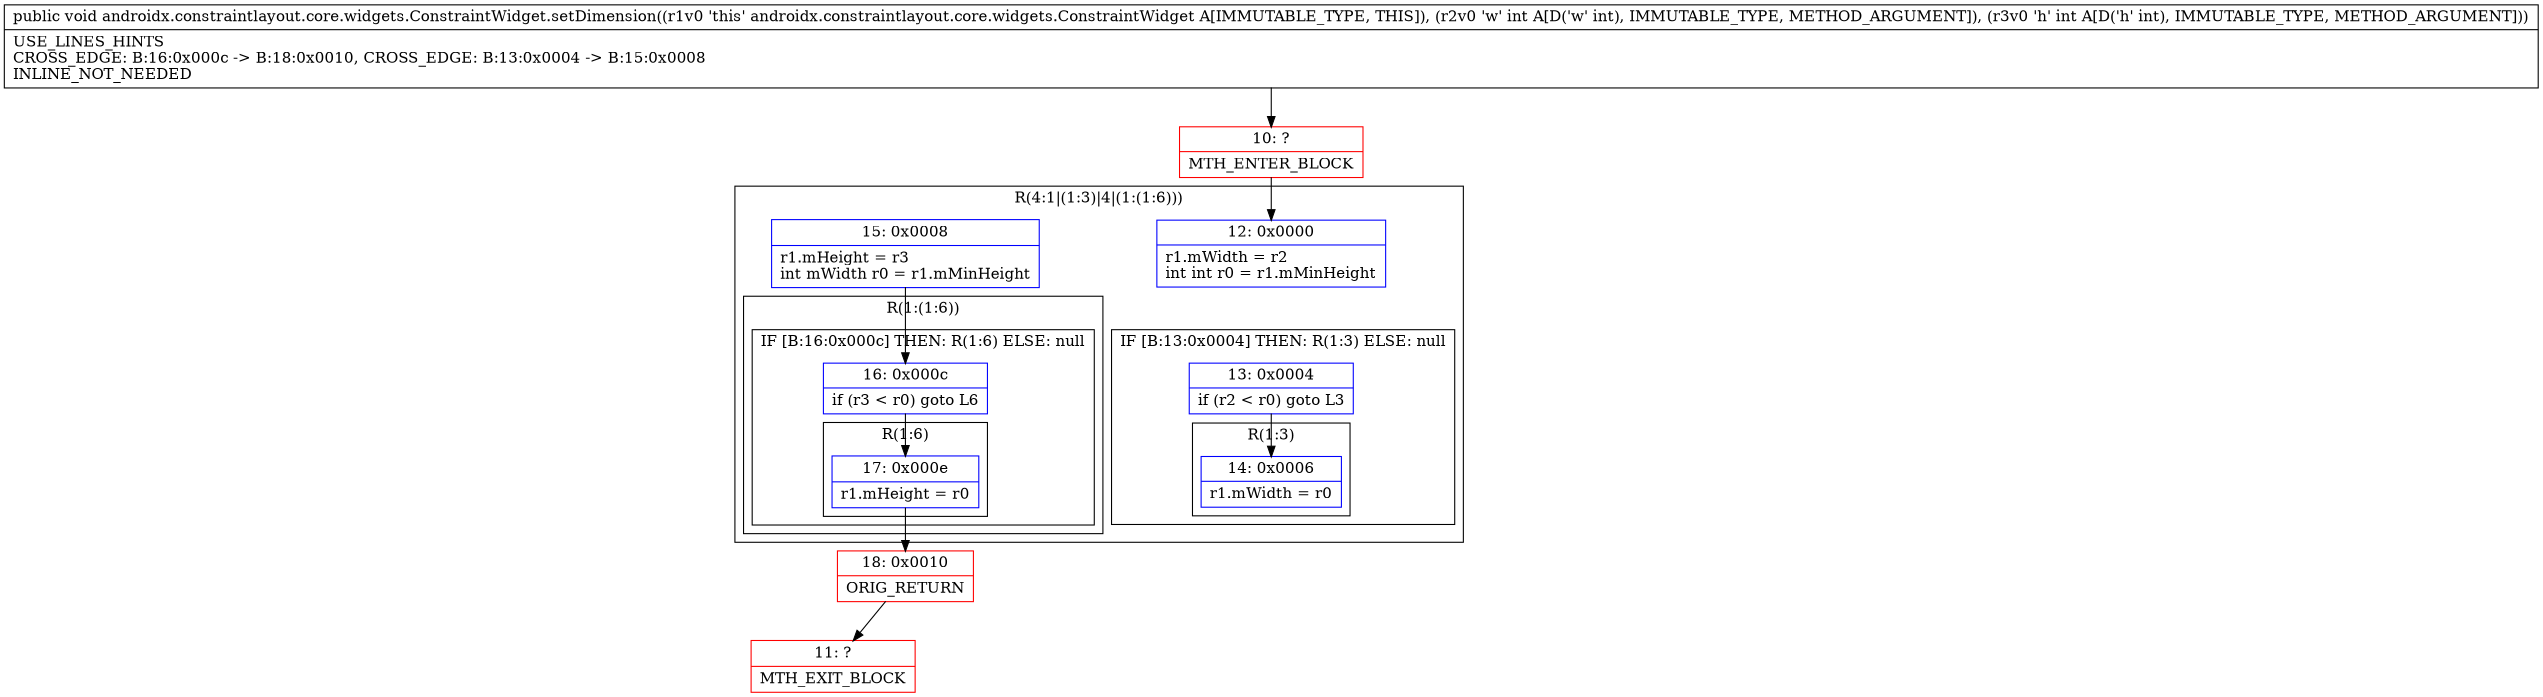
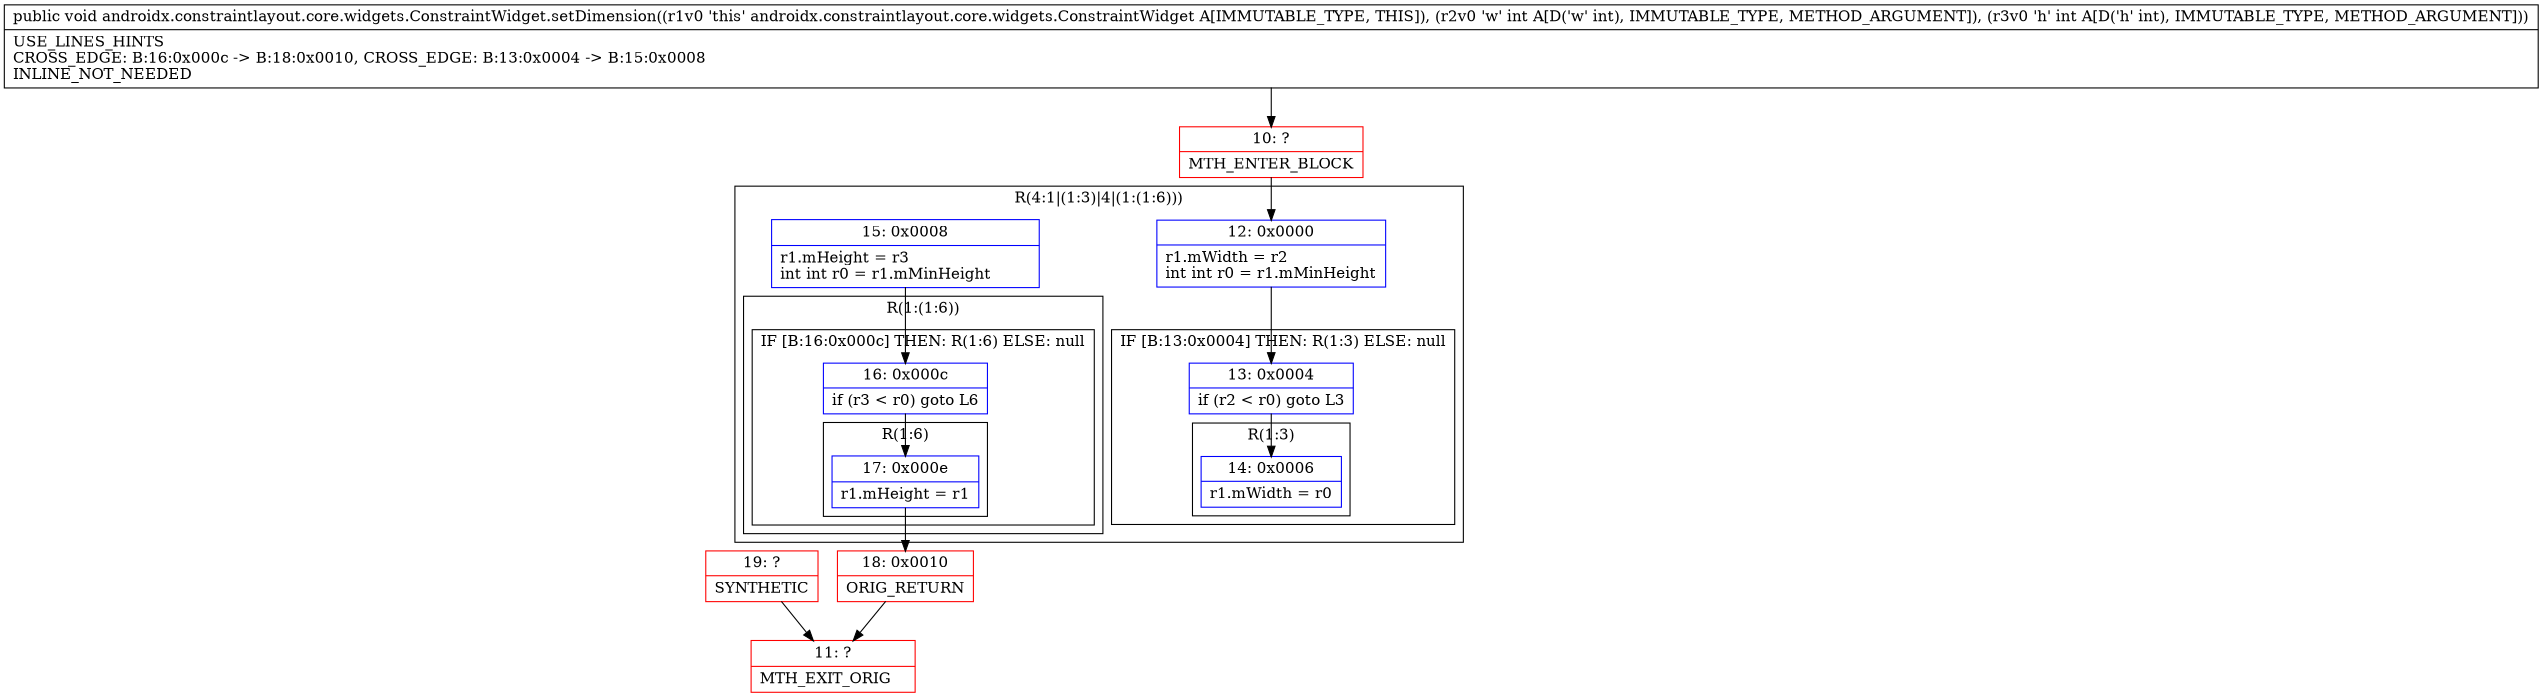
  digraph {
    node [color=blue shape=record]
    n1 [label="{14\:\ 0x0006|r1.mWidth = r0\l}"]
    n2 [label="{13\:\ 0x0004|if (r2 \< r0) goto L3\l}"]
-   n3 [label="{17\:\ 0x000e|r1.mHeight = r0\l}"]
+   n3 [label="{17\:\ 0x000e|r1.mHeight = r1\l}"]
    n4 [label="{16\:\ 0x000c|if (r3 \< r0) goto L6\l}"]
    n5 [label="{12\:\ 0x0000|r1.mWidth = r2\lint int r0 = r1.mMinHeight\l}"]
-   n6 [label="{15\:\ 0x0008|r1.mHeight = r3\lint mWidth r0 = r1.mMinHeight\l}"]
+   n6 [label="{15\:\ 0x0008|r1.mHeight = r3\lint int r0 = r1.mMinHeight\l}"]
    n7 [color=red label="{18\:\ 0x0010|ORIG_RETURN\l}"]
-   n9 [color=red label="{11\:\ ?|MTH_EXIT_BLOCK\l}"]
+   n8 [color=red label="{19\:\ ?|SYNTHETIC\l}"]
+   n9 [color=red label="{11\:\ ?|MTH_EXIT_ORIG\l}"]
    n10 [color=red label="{10\:\ ?|MTH_ENTER_BLOCK\l}"]
    n11 [label="{public void androidx.constraintlayout.core.widgets.ConstraintWidget.setDimension((r1v0 'this' androidx.constraintlayout.core.widgets.ConstraintWidget A[IMMUTABLE_TYPE, THIS]), (r2v0 'w' int A[D('w' int), IMMUTABLE_TYPE, METHOD_ARGUMENT]), (r3v0 'h' int A[D('h' int), IMMUTABLE_TYPE, METHOD_ARGUMENT]))  | USE_LINES_HINTS\lCROSS_EDGE: B:16:0x000c \-\> B:18:0x0010, CROSS_EDGE: B:13:0x0004 \-\> B:15:0x0008\lINLINE_NOT_NEEDED\l}" color=""]
    subgraph cluster_1 {
      label="R(4:1|(1:3)|4|(1:(1:6)))"
      n5
      n6
      subgraph cluster_2 {
        label="IF [B:13:0x0004] THEN: R(1:3) ELSE: null"
        n2
        subgraph cluster_3 {
          label="R(1:3)"
          n1
        }
      }
      subgraph cluster_4 {
        label="R(1:(1:6))"
        subgraph cluster_5 {
          label="IF [B:16:0x000c] THEN: R(1:6) ELSE: null"
          n4
          subgraph cluster_6 {
            label="R(1:6)"
            n3
          }
        }
      }
    }
    n2 -> n1
    n3 -> n7
    n4 -> n3
+   n5 -> n2
    n6 -> n4
    n7 -> n9
+   n8 -> n9
    n10 -> n5
    n11 -> n10
  }
